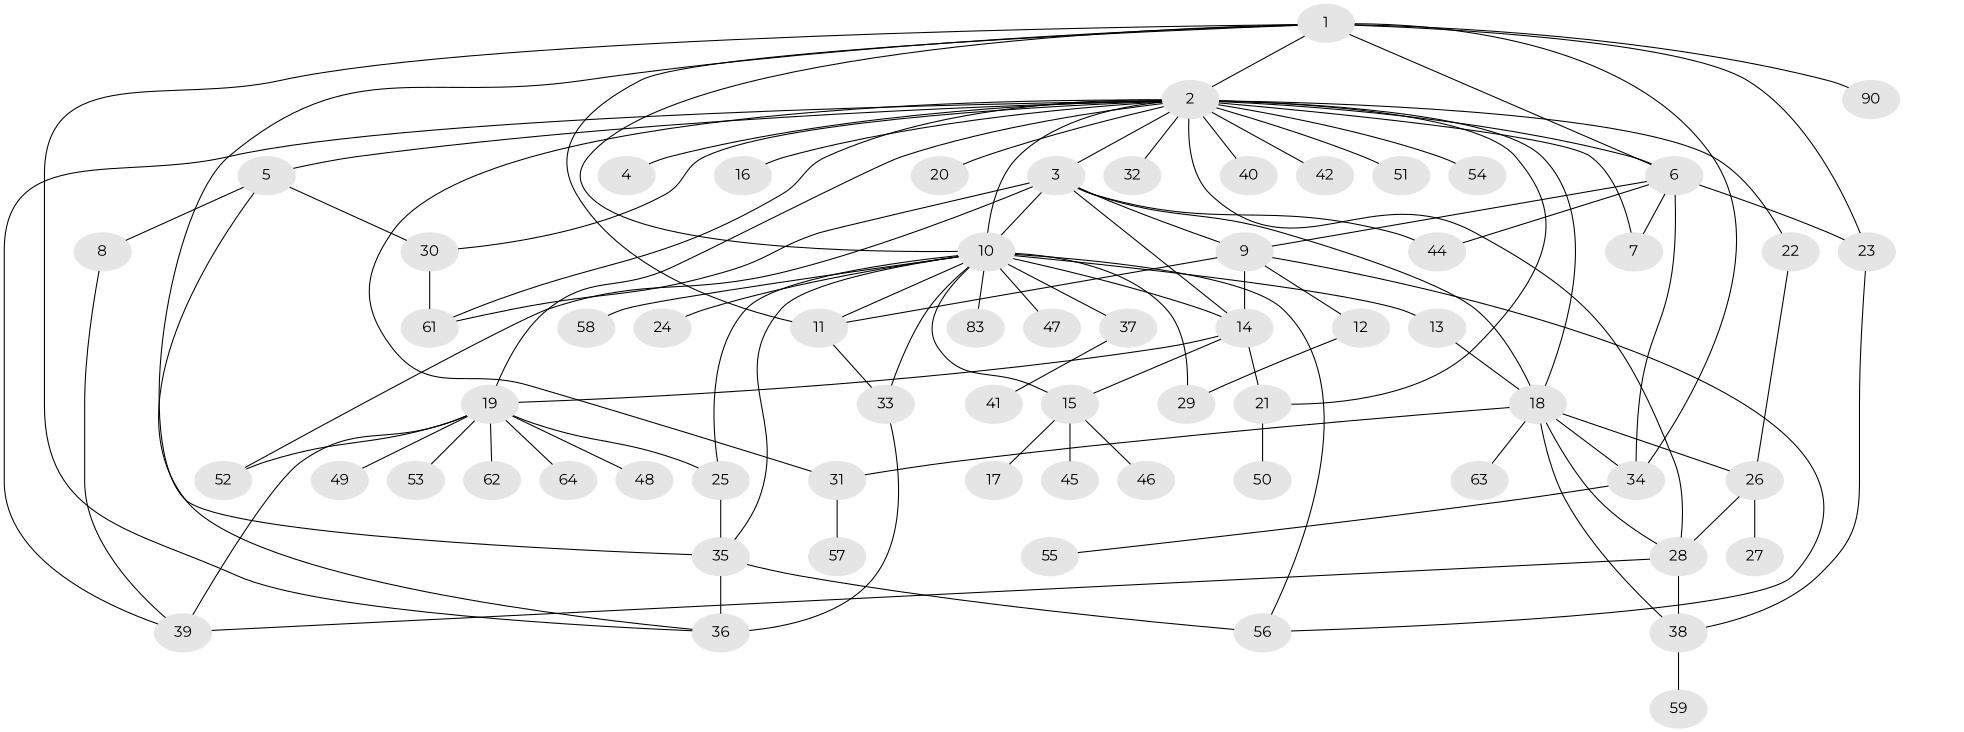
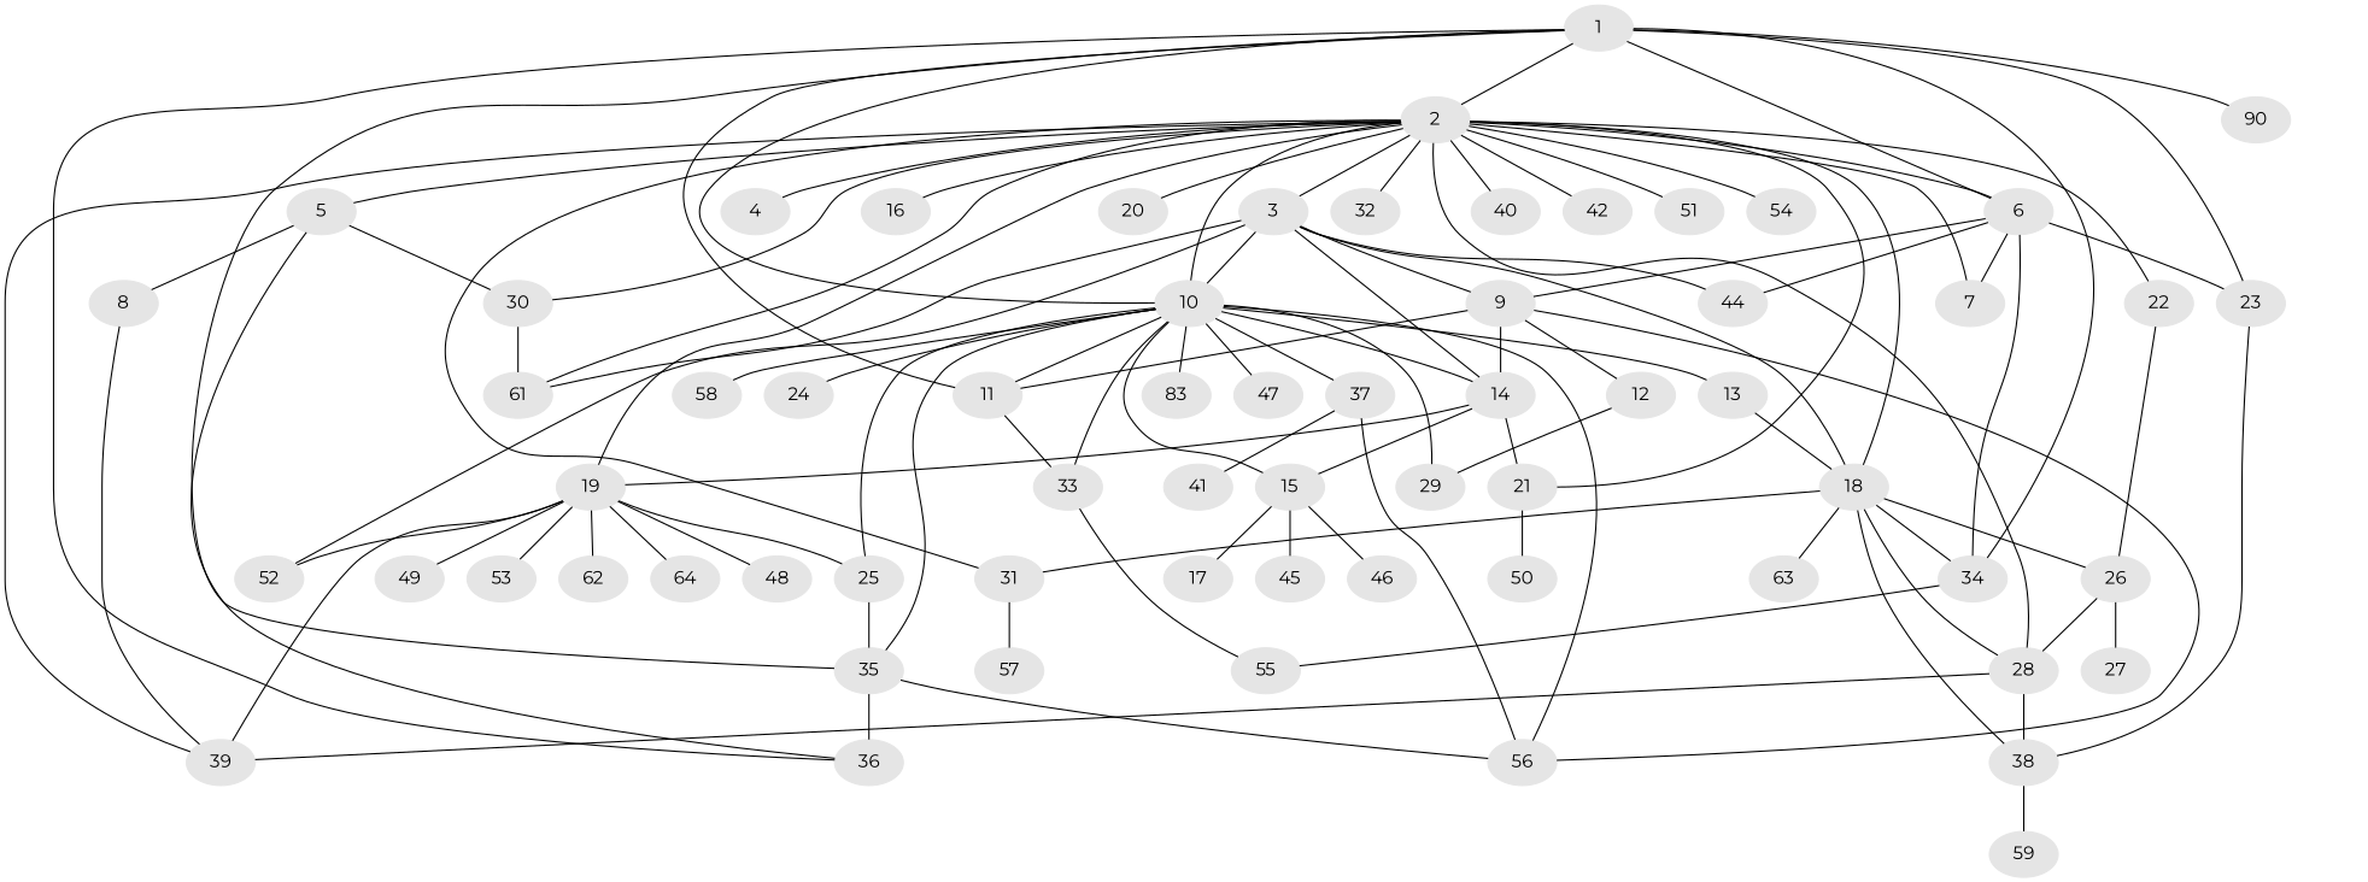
  graph {
    fontname=Montserrat
    node [color=gray90 fontname=Montserrat style=filled]
    edge [fontname=Montserrat weight=1.0]
    1
    2
    6
    10
    11
    23
    34
    35
    36
    n10 [label=90]
    3
    4
    5
    7
    16
    18
    19
    20
    21
    22
    28
    30
    31
    32
    39
    40
    42
    51
    54
    61
    9
    44
    14
    56
    13
    15
    24
    25
    29
    33
    37
    n42 [label=83]
    47
    58
    38
    55
    52
    8
    26
    63
    48
    49
    53
    62
    64
    50
    27
    57
    12
    17
    45
    46
    41
    59
    1 -- 2
    1 -- 6
    1 -- 10
    1 -- 11
    1 -- 23
    1 -- 34
    1 -- 35
    1 -- 36
    1 -- n10 [weight=2.0]
    2 -- 6
    2 -- 10
    2 -- 3 [weight=3.0]
    2 -- 4
    2 -- 5
    2 -- 7 [weight=2.0]
    2 -- 16
    2 -- 18 [weight=2.0]
    2 -- 19
    2 -- 20
    2 -- 21
    2 -- 22
    2 -- 28 [weight=3.0]
    2 -- 30
    2 -- 31
    2 -- 32
    2 -- 39
    2 -- 40
    2 -- 42
    2 -- 51
    2 -- 54
    2 -- 61
    6 -- 23
    6 -- 34
    6 -- 7 [weight=5.0]
    6 -- 9
    6 -- 44
    10 -- 11
    10 -- 35
    10 -- 14
    10 -- 56
    10 -- 13
    10 -- 15
    10 -- 24
    10 -- 25
    10 -- 29
    10 -- 33
    10 -- 37 [weight=2.0]
    10 -- n42
    10 -- 47
    10 -- 58
    11 -- 33
    23 -- 38
    34 -- 55
    35 -- 36 [weight=3.0]
    35 -- 56
    3 -- 10
    3 -- 18 [weight=2.0]
    3 -- 61
    3 -- 9
    3 -- 44 [weight=2.0]
    3 -- 14
    3 -- 52
    5 -- 36
    5 -- 30 [weight=2.0]
    5 -- 8 [weight=2.0]
    18 -- 34
    18 -- 28
    18 -- 31
    18 -- 38
    18 -- 26
    18 -- 63
    19 -- 39
    19 -- 25
    19 -- 52
    19 -- 48
    19 -- 49
    19 -- 53
    19 -- 62
    19 -- 64
    21 -- 50
    22 -- 26
    28 -- 39
    28 -- 38
    30 -- 61
    31 -- 57
    9 -- 11
    9 -- 14 [weight=6.0]
    9 -- 56
    9 -- 12
    14 -- 19
    14 -- 21
    14 -- 15
    13 -- 18
    15 -- 17
    15 -- 45
    15 -- 46
    25 -- 35
-   33 -- 36
+   33 -- 55
+   37 -- 56
    37 -- 41
    38 -- 59
    8 -- 39
    26 -- 28
    26 -- 27 [weight=2.0]
    12 -- 29
  }
